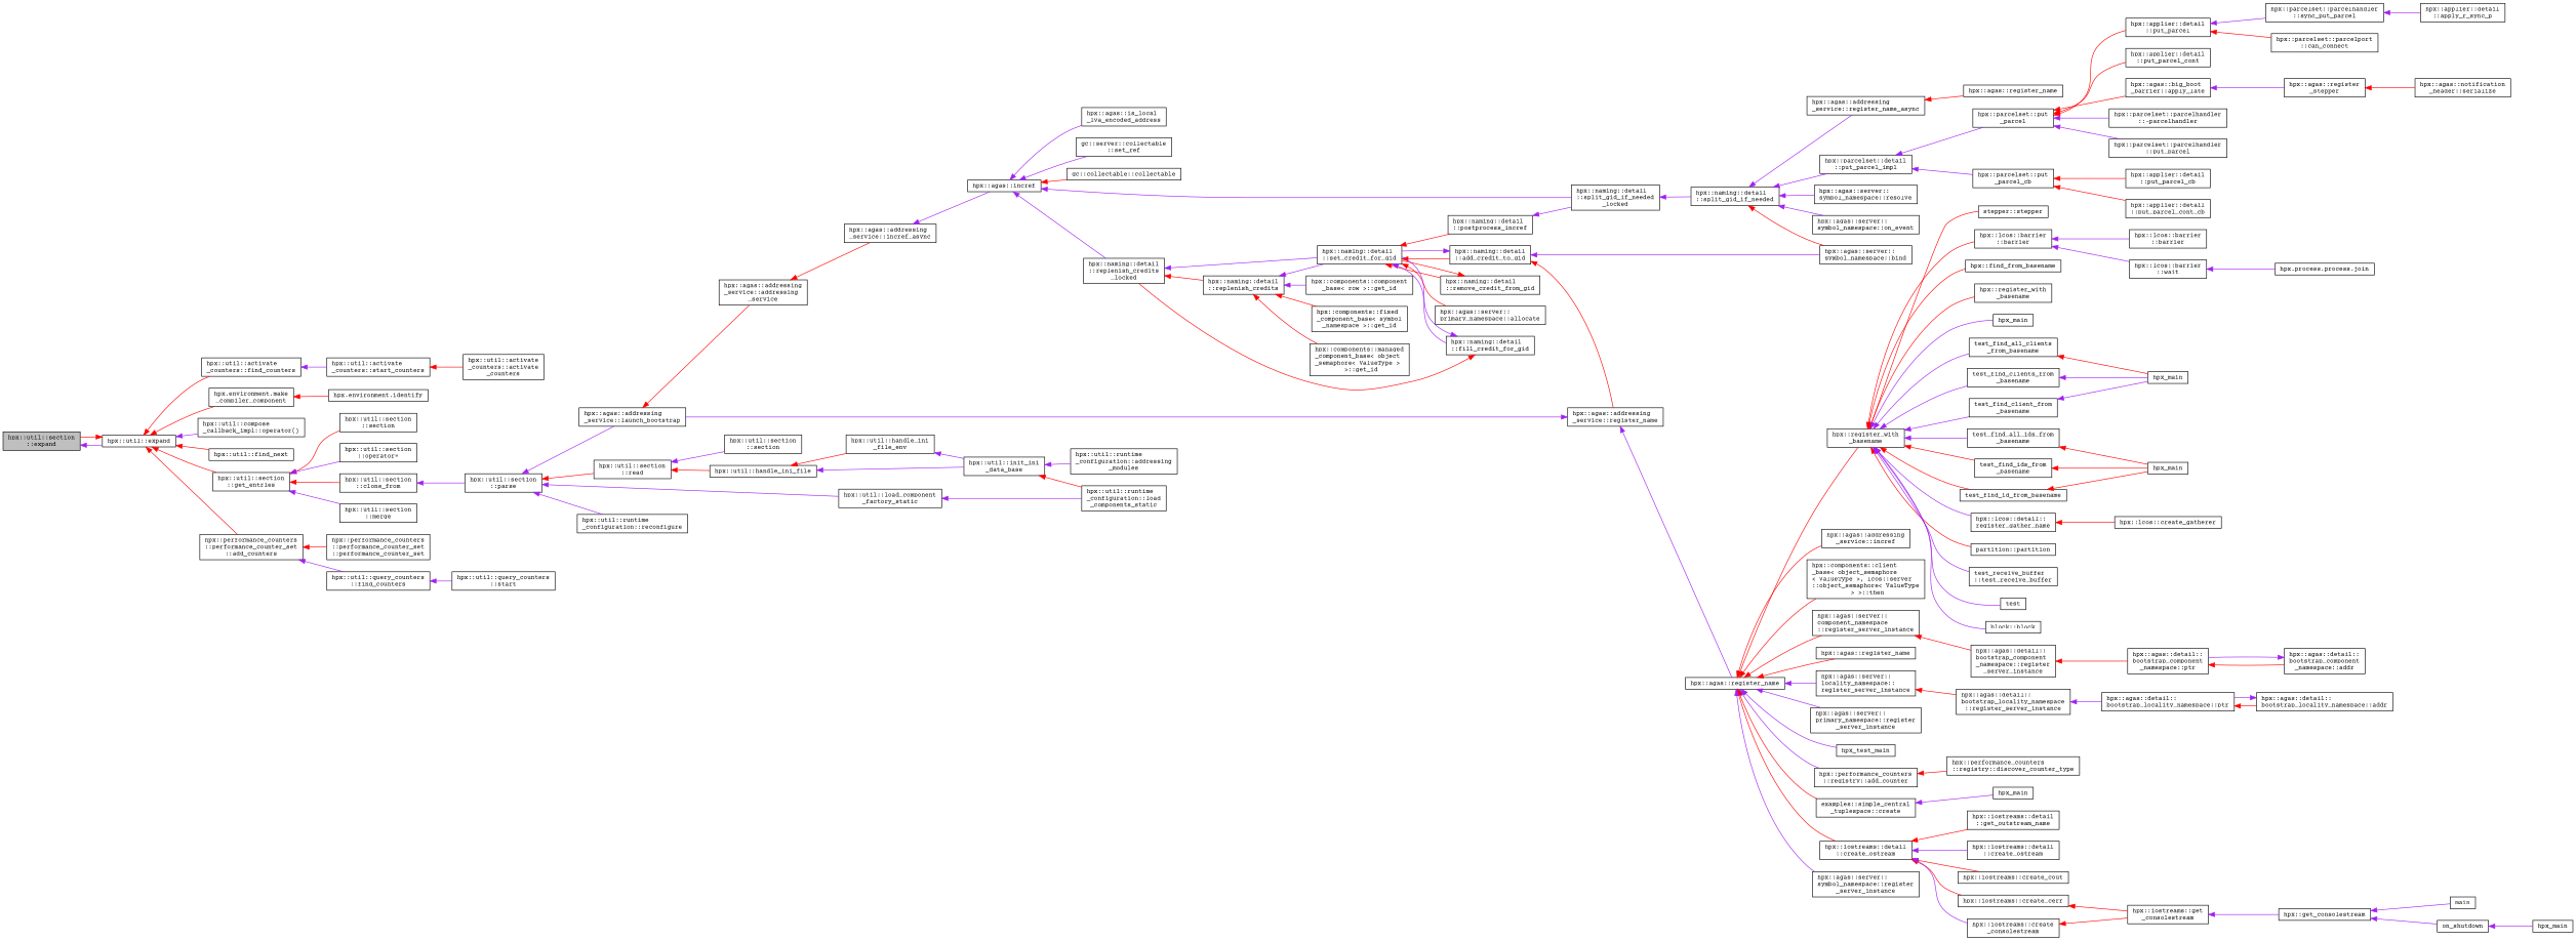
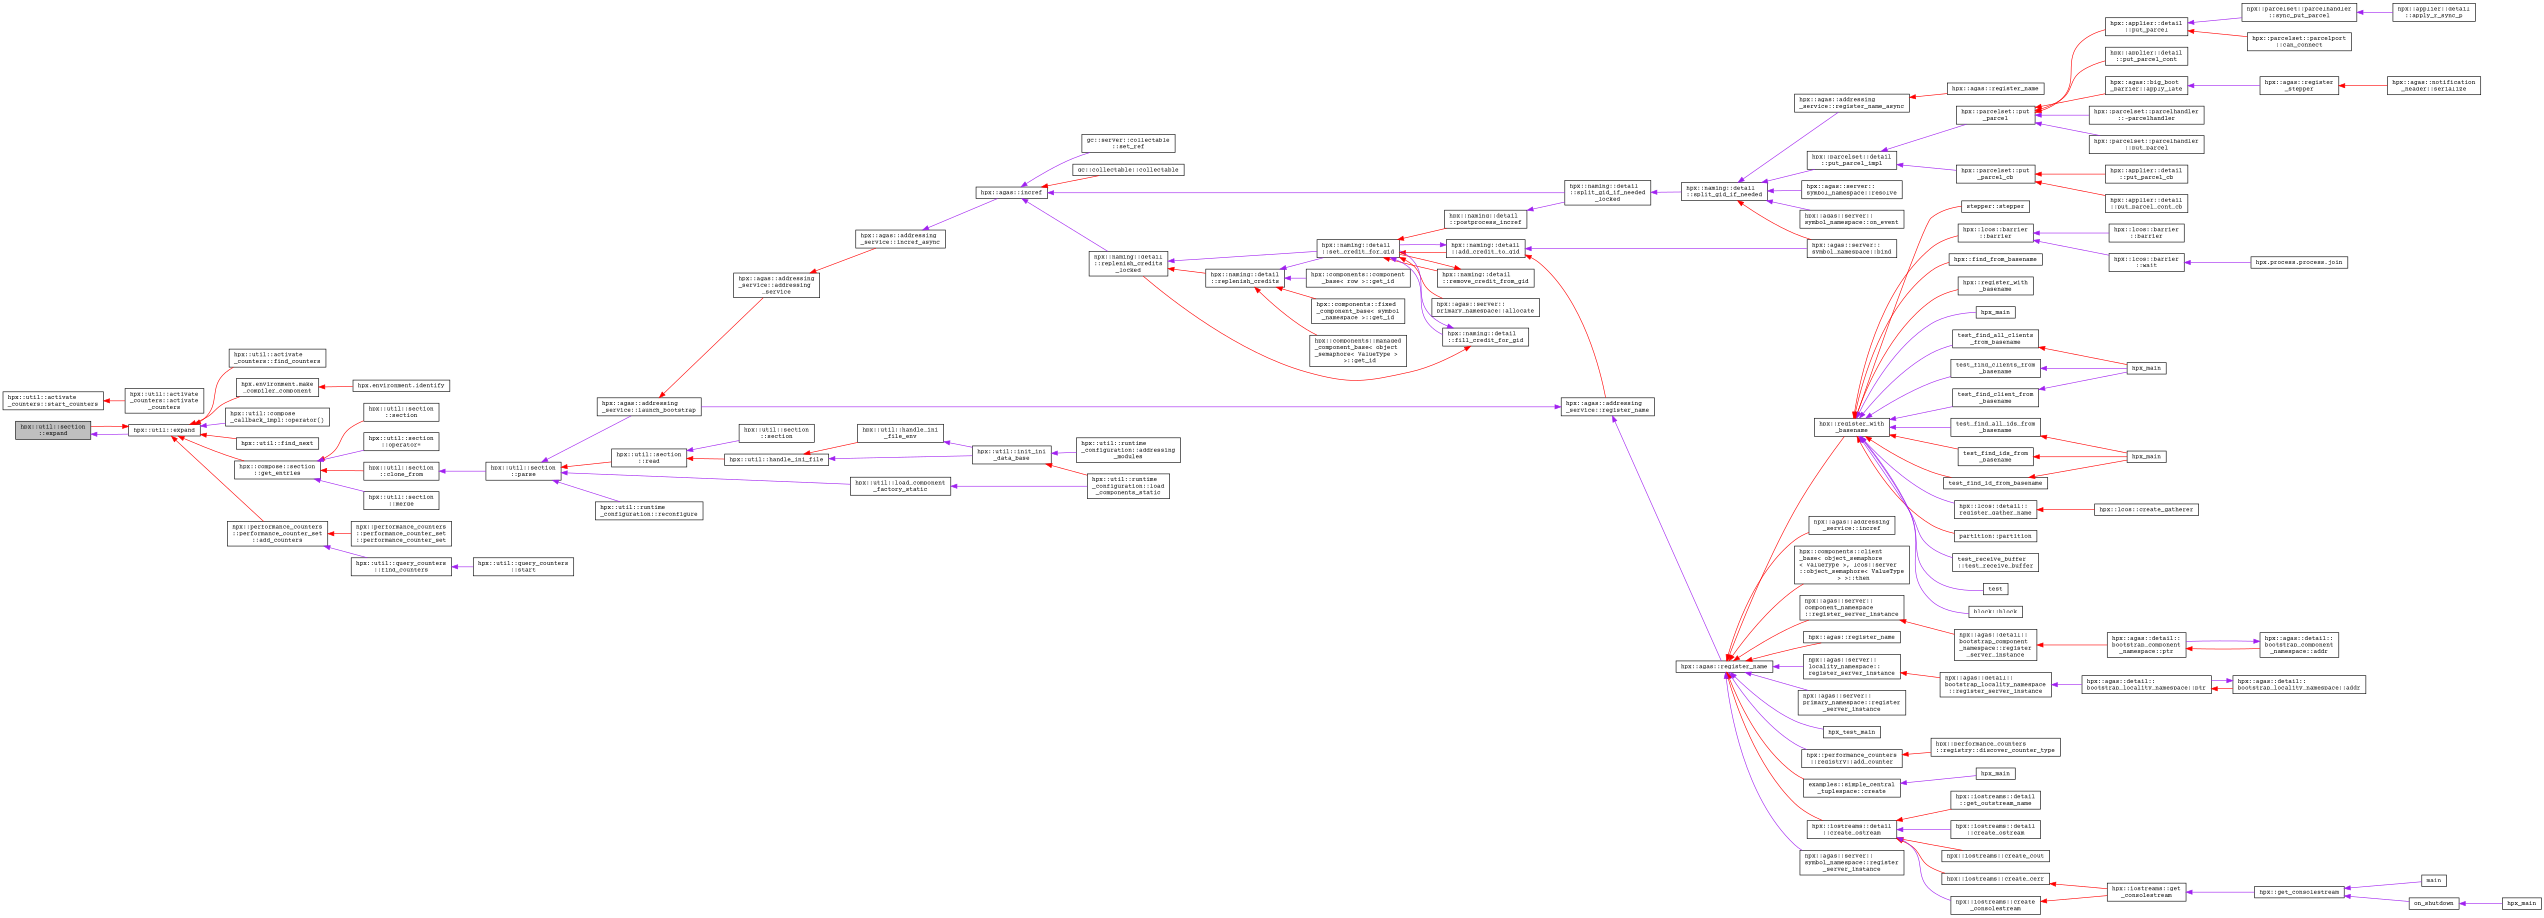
  digraph {
    fontname="Courier Prime"
    rankdir=LR
    node [color=black fillcolor=white fontname="Courier Prime" fontsize=10 shape=record style=filled]
    edge [color=purple dir=back fontname="Courier Prime" fontsize=10 labelfontname=Helvetica labelfontsize=10 style=solid]
    n1 [fillcolor=grey75 fontcolor=black height=0.2 label="hpx::util::section\l::expand" width=0.4]
    n2 [height=0.2 label="hpx::util::expand" width=0.4]
    n3 [height=0.2 label="hpx::util::activate\l_counters::find_counters" width=0.4]
    n4 [height=0.2 label="hpx.environment.make\l_compiler_component" width=0.4]
    n5 [height=0.2 label="hpx::util::compose\l_callback_impl::operator()" width=0.4]
    n6 [height=0.2 label="hpx::util::find_next" width=0.4]
-   n7 [height=0.2 label="hpx::util::section\l::get_entries" width=0.4]
+   n7 [height=0.2 label="hpx::compose::section\l::get_entries" width=0.4]
    n8 [height=0.2 label="hpx::performance_counters\l::performance_counter_set\l::add_counters" width=0.4]
    n9 [height=0.2 label="hpx::util::activate\l_counters::start_counters" width=0.4]
    n10 [height=0.2 label="hpx.environment.identify" width=0.4]
    n11 [height=0.2 label="hpx::util::section\l::section" width=0.4]
    n12 [height=0.2 label="hpx::util::section\l::operator=" width=0.4]
    n13 [height=0.2 label="hpx::util::section\l::clone_from" width=0.4]
    n14 [height=0.2 label="hpx::util::section\l::merge" width=0.4]
    n15 [height=0.2 label="hpx::performance_counters\l::performance_counter_set\l::performance_counter_set" width=0.4]
    n16 [height=0.2 label="hpx::util::query_counters\l::find_counters" width=0.4]
    n17 [height=0.2 label="hpx::util::activate\l_counters::activate\l_counters" width=0.4]
    n18 [height=0.2 label="hpx::util::section\l::parse" width=0.4]
    n19 [height=0.2 label="hpx::agas::addressing\l_service::launch_bootstrap" width=0.4]
    n20 [height=0.2 label="hpx::util::section\l::read" width=0.4]
    n21 [height=0.2 label="hpx::util::load_component\l_factory_static" width=0.4]
    n22 [height=0.2 label="hpx::util::runtime\l_configuration::reconfigure" width=0.4]
    n23 [height=0.2 label="hpx::agas::addressing\l_service::addressing\l_service" width=0.4]
    n24 [height=0.2 label="hpx::util::section\l::section" width=0.4]
    n25 [height=0.2 label="hpx::util::handle_ini_file" width=0.4]
    n26 [height=0.2 label="hpx::util::runtime\l_configuration::load\l_components_static" width=0.4]
    n27 [height=0.2 label="hpx::agas::addressing\l_service::incref_async" width=0.4]
    n28 [height=0.2 label="hpx::agas::incref" width=0.4]
-   n29 [height=0.2 label="hpx::agas::is_local\l_lva_encoded_address" width=0.4]
    n30 [height=0.2 label="gc::server::collectable\l::set_ref" width=0.4]
    n31 [height=0.2 label="gc::collectable::collectable" width=0.4]
    n32 [height=0.2 label="hpx::naming::detail\l::split_gid_if_needed\l_locked" width=0.4]
    n33 [height=0.2 label="hpx::naming::detail\l::replenish_credits\l_locked" width=0.4]
    n34 [height=0.2 label="hpx::naming::detail\l::split_gid_if_needed" width=0.4]
    n35 [height=0.2 label="hpx::naming::detail\l::replenish_credits" width=0.4]
    n36 [height=0.2 label="hpx::naming::detail\l::set_credit_for_gid" width=0.4]
    n37 [height=0.2 label="hpx::agas::addressing\l_service::register_name_async" width=0.4]
    n38 [height=0.2 label="hpx::parcelset::detail\l::put_parcel_impl" width=0.4]
    n39 [height=0.2 label="hpx::agas::server::\lsymbol_namespace::bind" width=0.4]
    n40 [height=0.2 label="hpx::agas::server::\lsymbol_namespace::resolve" width=0.4]
    n41 [height=0.2 label="hpx::agas::server::\lsymbol_namespace::on_event" width=0.4]
    n42 [height=0.2 label="hpx::agas::register_name" width=0.4]
    n43 [height=0.2 label="hpx::parcelset::put\l_parcel" width=0.4]
    n44 [height=0.2 label="hpx::parcelset::put\l_parcel_cb" width=0.4]
    n45 [height=0.2 label="hpx::applier::detail\l::put_parcel" width=0.4]
    n46 [height=0.2 label="hpx::applier::detail\l::put_parcel_cont" width=0.4]
    n47 [height=0.2 label="hpx::agas::big_boot\l_barrier::apply_late" width=0.4]
    n48 [height=0.2 label="hpx::parcelset::parcelhandler\l::~parcelhandler" width=0.4]
    n49 [height=0.2 label="hpx::parcelset::parcelhandler\l::put_parcel" width=0.4]
    n50 [height=0.2 label="hpx::applier::detail\l::put_parcel_cb" width=0.4]
    n51 [height=0.2 label="hpx::applier::detail\l::put_parcel_cont_cb" width=0.4]
    n52 [height=0.2 label="hpx::parcelset::parcelhandler\l::sync_put_parcel" width=0.4]
    n53 [height=0.2 label="hpx::parcelset::parcelport\l::can_connect" width=0.4]
    n54 [height=0.2 label="hpx::agas::register\l_stepper" width=0.4]
    n55 [height=0.2 label="hpx::applier::detail\l::apply_r_sync_p" width=0.4]
    n56 [height=0.2 label="hpx::agas::notification\l_header::serialize" width=0.4]
    n57 [height=0.2 label="hpx::components::component\l_base\< row \>::get_id" width=0.4]
    n58 [height=0.2 label="hpx::components::fixed\l_component_base\< symbol\l_namespace \>::get_id" width=0.4]
    n59 [height=0.2 label="hpx::components::managed\l_component_base\< object\l_semaphore\< ValueType \>\l \>::get_id" width=0.4]
    n60 [height=0.2 label="hpx::naming::detail\l::postprocess_incref" width=0.4]
    n61 [height=0.2 label="hpx::naming::detail\l::add_credit_to_gid" width=0.4]
    n62 [height=0.2 label="hpx::naming::detail\l::remove_credit_from_gid" width=0.4]
    n63 [height=0.2 label="hpx::naming::detail\l::fill_credit_for_gid" width=0.4]
    n64 [height=0.2 label="hpx::agas::server::\lprimary_namespace::allocate" width=0.4]
    n65 [height=0.2 label="hpx::agas::addressing\l_service::register_name" width=0.4]
    n66 [height=0.2 label="hpx::agas::register_name" width=0.4]
    n67 [height=0.2 label="hpx::register_with\l_basename" width=0.4]
    n68 [height=0.2 label="hpx::agas::addressing\l_service::incref" width=0.4]
    n69 [height=0.2 label="hpx::components::client\l_base\< object_semaphore\l\< ValueType \>, lcos::server\l::object_semaphore\< ValueType\l \> \>::then" width=0.4]
    n70 [height=0.2 label="hpx::agas::server::\lcomponent_namespace\l::register_server_instance" width=0.4]
    n71 [height=0.2 label="hpx::agas::register_name" width=0.4]
    n72 [height=0.2 label="hpx::agas::server::\llocality_namespace::\lregister_server_instance" width=0.4]
    n73 [height=0.2 label="hpx::agas::server::\lprimary_namespace::register\l_server_instance" width=0.4]
    n74 [height=0.2 label=hpx_test_main width=0.4]
    n75 [height=0.2 label="hpx::performance_counters\l::registry::add_counter" width=0.4]
    n76 [height=0.2 label="examples::simple_central\l_tuplespace::create" width=0.4]
    n77 [height=0.2 label="hpx::iostreams::detail\l::create_ostream" width=0.4]
    n78 [height=0.2 label="hpx::agas::server::\lsymbol_namespace::register\l_server_instance" width=0.4]
    n79 [height=0.2 label="stepper::stepper" width=0.4]
    n80 [height=0.2 label="hpx::lcos::barrier\l::barrier" width=0.4]
    n81 [height=0.2 label="hpx::find_from_basename" width=0.4]
    n82 [height=0.2 label="hpx::register_with\l_basename" width=0.4]
    n83 [height=0.2 label=hpx_main width=0.4]
    n84 [height=0.2 label="test_find_all_clients\l_from_basename" width=0.4]
    n85 [height=0.2 label="test_find_clients_from\l_basename" width=0.4]
    n86 [height=0.2 label="test_find_client_from\l_basename" width=0.4]
    n87 [height=0.2 label="test_find_all_ids_from\l_basename" width=0.4]
    n88 [height=0.2 label="test_find_ids_from\l_basename" width=0.4]
    n89 [height=0.2 label=test_find_id_from_basename width=0.4]
    n90 [height=0.2 label="hpx::lcos::detail::\lregister_gather_name" width=0.4]
    n91 [height=0.2 label="partition::partition" width=0.4]
    n92 [height=0.2 label="test_receive_buffer\l::test_receive_buffer" width=0.4]
    n93 [height=0.2 label=test width=0.4]
    n94 [height=0.2 label="block::block" width=0.4]
    n95 [height=0.2 label="hpx::agas::detail::\lbootstrap_component\l_namespace::register\l_server_instance" width=0.4]
    n96 [height=0.2 label="hpx::agas::detail::\lbootstrap_locality_namespace\l::register_server_instance" width=0.4]
    n97 [height=0.2 label="hpx::performance_counters\l::registry::discover_counter_type" width=0.4]
    n98 [height=0.2 label=hpx_main width=0.4]
    n99 [height=0.2 label="hpx::iostreams::detail\l::get_outstream_name" width=0.4]
    n100 [height=0.2 label="hpx::iostreams::detail\l::create_ostream" width=0.4]
    n101 [height=0.2 label="hpx::iostreams::create_cout" width=0.4]
    n102 [height=0.2 label="hpx::iostreams::create_cerr" width=0.4]
    n103 [height=0.2 label="hpx::iostreams::create\l_consolestream" width=0.4]
    n104 [height=0.2 label="hpx::lcos::barrier\l::barrier" width=0.4]
    n105 [height=0.2 label="hpx::lcos::barrier\l::wait" width=0.4]
    n106 [height=0.2 label=hpx_main width=0.4]
    n107 [height=0.2 label=hpx_main width=0.4]
    n108 [height=0.2 label="hpx::lcos::create_gatherer" width=0.4]
    n109 [height=0.2 label="hpx.process.process.join" width=0.4]
    n110 [height=0.2 label="hpx::agas::detail::\lbootstrap_component\l_namespace::ptr" width=0.4]
    n111 [height=0.2 label="hpx::agas::detail::\lbootstrap_component\l_namespace::addr" width=0.4]
    n112 [height=0.2 label="hpx::agas::detail::\lbootstrap_locality_namespace::ptr" width=0.4]
    n113 [height=0.2 label="hpx::agas::detail::\lbootstrap_locality_namespace::addr" width=0.4]
    n114 [height=0.2 label="hpx::iostreams::get\l_consolestream" width=0.4]
    n115 [height=0.2 label="hpx::get_consolestream" width=0.4]
    n116 [height=0.2 label=main width=0.4]
    n117 [height=0.2 label=on_shutdown width=0.4]
    n118 [height=0.2 label=hpx_main width=0.4]
    n119 [height=0.2 label="hpx::util::handle_ini\l_file_env" width=0.4]
    n120 [height=0.2 label="hpx::util::init_ini\l_data_base" width=0.4]
    n121 [height=0.2 label="hpx::util::runtime\l_configuration::addressing\l_modules" width=0.4]
    n122 [height=0.2 label="hpx::util::query_counters\l::start" width=0.4]
    n1 -> n2
    n2 -> n1 [color=red]
    n2 -> n3 [color=red]
    n2 -> n4 [color=red]
    n2 -> n5
    n2 -> n6 [color=red]
    n2 -> n7 [color=red]
    n2 -> n8 [color=red]
-   n3 -> n9
    n4 -> n10 [color=red]
    n7 -> n11 [color=red]
    n7 -> n12
    n7 -> n13 [color=red]
    n7 -> n14
    n8 -> n15 [color=red]
    n8 -> n16
    n9 -> n17 [color=red]
    n13 -> n18
    n16 -> n122
    n18 -> n19
    n18 -> n20 [color=red]
    n18 -> n21
    n18 -> n22
    n19 -> n23 [color=red]
    n20 -> n24
    n20 -> n25 [color=red]
    n21 -> n26
    n23 -> n27 [color=red]
    n25 -> n119 [color=red]
    n25 -> n120
    n27 -> n28
-   n28 -> n29
    n28 -> n30
    n28 -> n31 [color=red]
    n28 -> n32
    n28 -> n33
    n32 -> n34
    n33 -> n35 [color=red]
    n33 -> n36
    n34 -> n37
    n34 -> n38
    n34 -> n39 [color=red]
    n34 -> n40
    n34 -> n41
    n35 -> n36
    n35 -> n57
    n35 -> n58 [color=red]
    n35 -> n59 [color=red]
    n36 -> n60 [color=red]
    n36 -> n61 [color=red]
    n36 -> n62 [color=red]
    n36 -> n63
    n36 -> n64 [color=red]
    n37 -> n42 [color=red]
    n38 -> n43
    n38 -> n44
    n43 -> n45 [color=red]
    n43 -> n46 [color=red]
    n43 -> n47 [color=red]
    n43 -> n48
    n43 -> n49
    n44 -> n50 [color=red]
    n44 -> n51 [color=red]
    n45 -> n52
    n45 -> n53 [color=red]
    n47 -> n54
    n52 -> n55
    n54 -> n56 [color=red]
    n60 -> n32
    n61 -> n36
    n61 -> n39
    n61 -> n65 [color=red]
    n62 -> n36 [color=red]
    n63 -> n33 [color=red]
    n63 -> n36
    n65 -> n19
    n65 -> n66
    n66 -> n67 [color=red]
    n66 -> n68 [color=red]
    n66 -> n69 [color=red]
    n66 -> n70 [color=red]
    n66 -> n71 [color=red]
    n66 -> n72
    n66 -> n73
    n66 -> n74
    n66 -> n75
    n66 -> n76 [color=red]
    n66 -> n77 [color=red]
    n66 -> n78
    n67 -> n79 [color=red]
    n67 -> n80 [color=red]
    n67 -> n81 [color=red]
    n67 -> n82 [color=red]
    n67 -> n83
    n67 -> n84
    n67 -> n85
    n67 -> n86
    n67 -> n87
    n67 -> n88 [color=red]
    n67 -> n89 [color=red]
    n67 -> n90
    n67 -> n91 [color=red]
    n67 -> n92
    n67 -> n93
    n67 -> n94
    n70 -> n95 [color=red]
    n72 -> n96 [color=red]
    n75 -> n97 [color=red]
    n76 -> n98
    n77 -> n99 [color=red]
    n77 -> n100
    n77 -> n101 [color=red]
    n77 -> n102 [color=red]
    n77 -> n103
    n80 -> n104
    n80 -> n105
    n84 -> n106 [color=red]
    n85 -> n106
    n86 -> n106
    n87 -> n107 [color=red]
    n88 -> n107 [color=red]
    n89 -> n107 [color=red]
    n90 -> n108 [color=red]
    n95 -> n110 [color=red]
    n96 -> n112
    n102 -> n114 [color=red]
    n103 -> n114 [color=red]
    n105 -> n109
    n110 -> n111 [color=red]
    n111 -> n110
    n112 -> n113 [color=red]
    n113 -> n112
    n114 -> n115
    n115 -> n116
    n115 -> n117
    n117 -> n118
    n119 -> n120
    n120 -> n26 [color=red]
    n120 -> n121
  }
